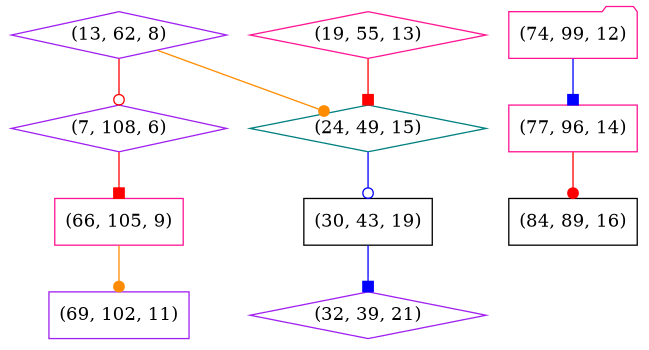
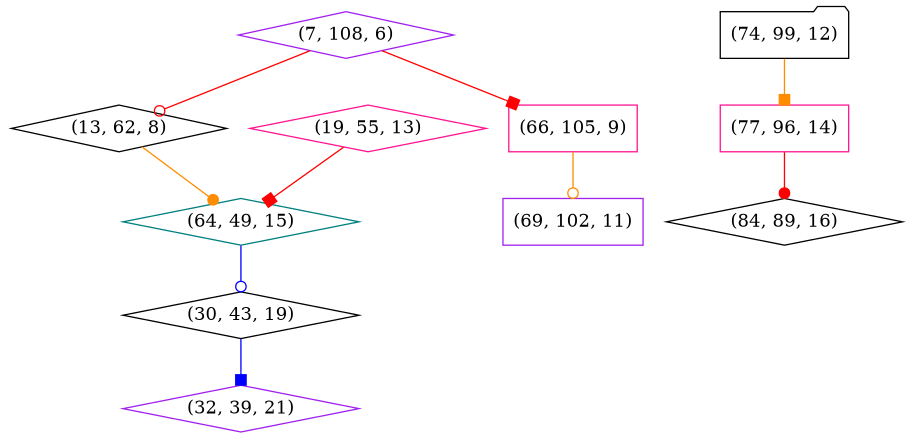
  digraph {
    node [color=deeppink shape=diamond]
    edge [arrowhead=box color=red]
    "(7, 108, 6)" [color=purple]
-   "(13, 62, 8)" [color=purple]
+   "(13, 62, 8)" [color=black]
    "(66, 105, 9)" [shape=box]
-   "(24, 49, 15)" [color=teal]
+   "(24, 49, 15)" [color=teal label="(64, 49, 15)"]
    "(69, 102, 11)" [color=purple shape=box]
    "(19, 55, 13)"
-   "(30, 43, 19)" [color=black shape=box]
+   "(30, 43, 19)" [color=black]
    "(32, 39, 21)" [color=purple]
-   "(74, 99, 12)" [shape=folder]
+   "(74, 99, 12)" [color=black shape=folder]
    "(77, 96, 14)" [shape=box]
-   "(84, 89, 16)" [color=black shape=box]
-   "(13, 62, 8)" -> "(7, 108, 6)" [arrowhead=odot]
+   "(84, 89, 16)" [color=black]
+   "(7, 108, 6)" -> "(13, 62, 8)" [arrowhead=odot]
    "(7, 108, 6)" -> "(66, 105, 9)"
    "(13, 62, 8)" -> "(24, 49, 15)" [arrowhead=dot color=darkorange]
-   "(66, 105, 9)" -> "(69, 102, 11)" [arrowhead=dot color=darkorange]
+   "(66, 105, 9)" -> "(69, 102, 11)" [arrowhead=odot color=darkorange]
    "(24, 49, 15)" -> "(30, 43, 19)" [arrowhead=odot color=blue]
    "(19, 55, 13)" -> "(24, 49, 15)"
    "(30, 43, 19)" -> "(32, 39, 21)" [color=blue]
-   "(74, 99, 12)" -> "(77, 96, 14)" [color=blue]
+   "(74, 99, 12)" -> "(77, 96, 14)" [color=darkorange]
    "(77, 96, 14)" -> "(84, 89, 16)" [arrowhead=dot]
  }
